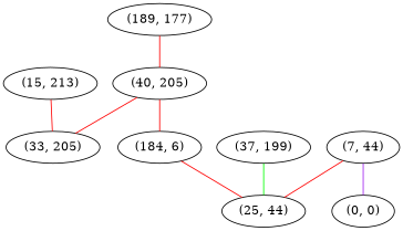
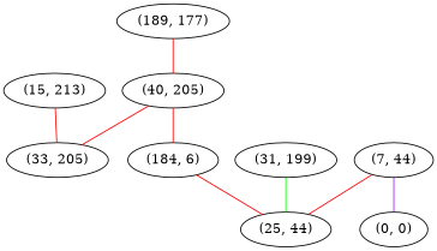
  graph {
    edge [color=red weight=1]
    "(189, 177)"
    "(40, 205)"
    "(33, 205)"
    "(184, 6)"
    "(15, 213)"
-   "(37, 199)"
+   "(37, 199)" [label="(31, 199)"]
    "(25, 44)"
    "(7, 44)"
    "(0, 0)"
    "(189, 177)" -- "(40, 205)"
    "(40, 205)" -- "(33, 205)"
    "(40, 205)" -- "(184, 6)"
    "(184, 6)" -- "(25, 44)"
    "(15, 213)" -- "(33, 205)"
    "(37, 199)" -- "(25, 44)" [color=green weight=2]
    "(7, 44)" -- "(25, 44)"
    "(7, 44)" -- "(0, 0)" [color=purple weight=4]
  }
